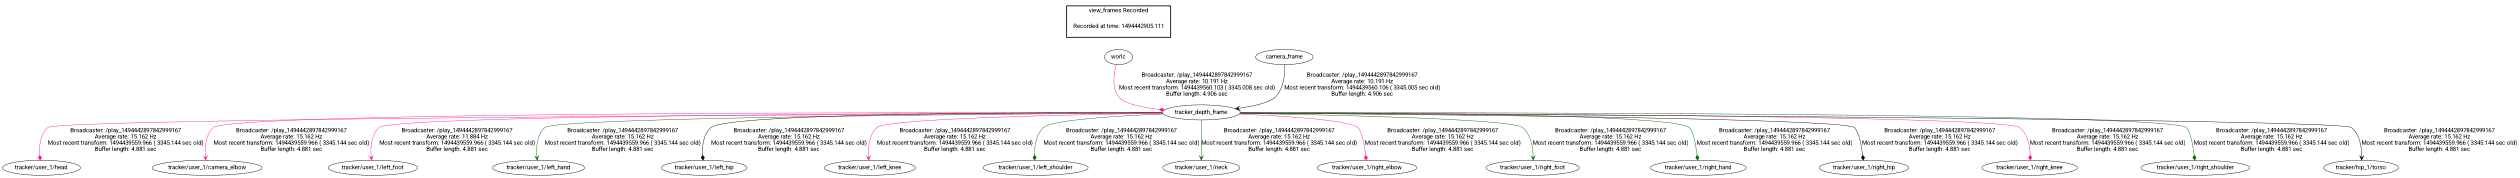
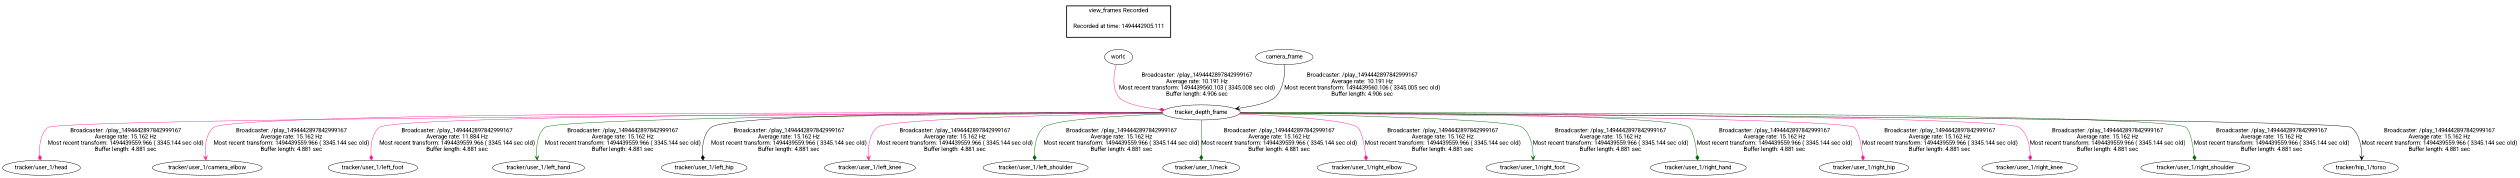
  digraph {
    fontname=Roboto
    node [fontname=Roboto]
    edge [fontname=Roboto arrowhead=diamond color=deeppink]
    "Recorded at time: 1494442905.111" [shape=plaintext]
    world
    tracker_depth_frame
    "tracker/user_1/head"
    n5 [label="tracker/user_1/camera_elbow"]
    "tracker/user_1/left_foot"
    "tracker/user_1/left_hand"
    "tracker/user_1/left_hip"
    "tracker/user_1/left_knee"
    "tracker/user_1/left_shoulder"
    "tracker/user_1/neck"
    "tracker/user_1/right_elbow"
    "tracker/user_1/right_foot"
    "tracker/user_1/right_hand"
    "tracker/user_1/right_hip"
    "tracker/user_1/right_knee"
    "tracker/user_1/right_shoulder"
    n18 [label="tracker/hip_1/torso"]
    camera_frame
    subgraph cluster_1 {
      color=black
      label="view_frames Recorded"
      style=bold
      "Recorded at time: 1494442905.111"
    }
    "Recorded at time: 1494442905.111" -> world [style=invis arrowhead="" color=""]
    world -> tracker_depth_frame [label="Broadcaster: /play_1494442897842999167\nAverage rate: 10.191 Hz\nMost recent transform: 1494439560.103 ( 3345.008 sec old)\nBuffer length: 4.906 sec\n"]
    tracker_depth_frame -> "tracker/user_1/head" [label="Broadcaster: /play_1494442897842999167\nAverage rate: 15.162 Hz\nMost recent transform: 1494439559.966 ( 3345.144 sec old)\nBuffer length: 4.881 sec\n"]
    tracker_depth_frame -> n5 [arrowhead=vee label="Broadcaster: /play_1494442897842999167\nAverage rate: 15.162 Hz\nMost recent transform: 1494439559.966 ( 3345.144 sec old)\nBuffer length: 4.881 sec\n"]
-   tracker_depth_frame -> "tracker/user_1/left_foot" [arrowhead=vee label="Broadcaster: /play_1494442897842999167\nAverage rate: 11.884 Hz\nMost recent transform: 1494439559.966 ( 3345.144 sec old)\nBuffer length: 4.881 sec\n"]
+   tracker_depth_frame -> "tracker/user_1/left_foot" [label="Broadcaster: /play_1494442897842999167\nAverage rate: 11.884 Hz\nMost recent transform: 1494439559.966 ( 3345.144 sec old)\nBuffer length: 4.881 sec\n"]
    tracker_depth_frame -> "tracker/user_1/left_hand" [arrowhead=vee color=darkgreen label="Broadcaster: /play_1494442897842999167\nAverage rate: 15.162 Hz\nMost recent transform: 1494439559.966 ( 3345.144 sec old)\nBuffer length: 4.881 sec\n"]
    tracker_depth_frame -> "tracker/user_1/left_hip" [color=black label="Broadcaster: /play_1494442897842999167\nAverage rate: 15.162 Hz\nMost recent transform: 1494439559.966 ( 3345.144 sec old)\nBuffer length: 4.881 sec\n"]
    tracker_depth_frame -> "tracker/user_1/left_knee" [arrowhead=vee label="Broadcaster: /play_1494442897842999167\nAverage rate: 15.162 Hz\nMost recent transform: 1494439559.966 ( 3345.144 sec old)\nBuffer length: 4.881 sec\n"]
    tracker_depth_frame -> "tracker/user_1/left_shoulder" [color=darkgreen label="Broadcaster: /play_1494442897842999167\nAverage rate: 15.162 Hz\nMost recent transform: 1494439559.966 ( 3345.144 sec old)\nBuffer length: 4.881 sec\n"]
-   tracker_depth_frame -> "tracker/user_1/neck" [arrowhead=vee color=darkgreen label="Broadcaster: /play_1494442897842999167\nAverage rate: 15.162 Hz\nMost recent transform: 1494439559.966 ( 3345.144 sec old)\nBuffer length: 4.881 sec\n"]
+   tracker_depth_frame -> "tracker/user_1/neck" [color=darkgreen label="Broadcaster: /play_1494442897842999167\nAverage rate: 15.162 Hz\nMost recent transform: 1494439559.966 ( 3345.144 sec old)\nBuffer length: 4.881 sec\n"]
    tracker_depth_frame -> "tracker/user_1/right_elbow" [label="Broadcaster: /play_1494442897842999167\nAverage rate: 15.162 Hz\nMost recent transform: 1494439559.966 ( 3345.144 sec old)\nBuffer length: 4.881 sec\n"]
    tracker_depth_frame -> "tracker/user_1/right_foot" [arrowhead=vee color=darkgreen label="Broadcaster: /play_1494442897842999167\nAverage rate: 15.162 Hz\nMost recent transform: 1494439559.966 ( 3345.144 sec old)\nBuffer length: 4.881 sec\n"]
    tracker_depth_frame -> "tracker/user_1/right_hand" [color=darkgreen label="Broadcaster: /play_1494442897842999167\nAverage rate: 15.162 Hz\nMost recent transform: 1494439559.966 ( 3345.144 sec old)\nBuffer length: 4.881 sec\n"]
-   tracker_depth_frame -> "tracker/user_1/right_hip" [color=black label="Broadcaster: /play_1494442897842999167\nAverage rate: 15.162 Hz\nMost recent transform: 1494439559.966 ( 3345.144 sec old)\nBuffer length: 4.881 sec\n"]
+   tracker_depth_frame -> "tracker/user_1/right_hip" [label="Broadcaster: /play_1494442897842999167\nAverage rate: 15.162 Hz\nMost recent transform: 1494439559.966 ( 3345.144 sec old)\nBuffer length: 4.881 sec\n"]
    tracker_depth_frame -> "tracker/user_1/right_knee" [label="Broadcaster: /play_1494442897842999167\nAverage rate: 15.162 Hz\nMost recent transform: 1494439559.966 ( 3345.144 sec old)\nBuffer length: 4.881 sec\n"]
    tracker_depth_frame -> "tracker/user_1/right_shoulder" [color=darkgreen label="Broadcaster: /play_1494442897842999167\nAverage rate: 15.162 Hz\nMost recent transform: 1494439559.966 ( 3345.144 sec old)\nBuffer length: 4.881 sec\n"]
    tracker_depth_frame -> n18 [arrowhead=vee color=black label="Broadcaster: /play_1494442897842999167\nAverage rate: 15.162 Hz\nMost recent transform: 1494439559.966 ( 3345.144 sec old)\nBuffer length: 4.881 sec\n"]
    camera_frame -> tracker_depth_frame [arrowhead=vee color=black label="Broadcaster: /play_1494442897842999167\nAverage rate: 10.191 Hz\nMost recent transform: 1494439560.106 ( 3345.005 sec old)\nBuffer length: 4.906 sec\n"]
  }
